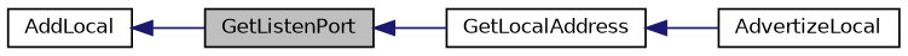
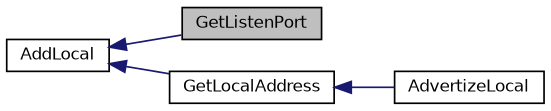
  digraph {
    rankdir=LR
    node [color=black fillcolor=white fontname=Helvetica fontsize=10 shape=record style=filled]
    edge [color=midnightblue dir=back fontname=Helvetica fontsize=10 labelfontname=Helvetica labelfontsize=10 style=solid]
    n1 [fillcolor=grey75 fontcolor=black height=0.2 label=GetListenPort width=0.4]
    n2 [height=0.2 label=GetLocalAddress width=0.4]
    n3 [height=0.2 label=AdvertizeLocal width=0.4]
    n4 [height=0.2 label=AddLocal width=0.4]
-   n1 -> n2
+   n4 -> n2
    n2 -> n3
    n4 -> n1
  }
